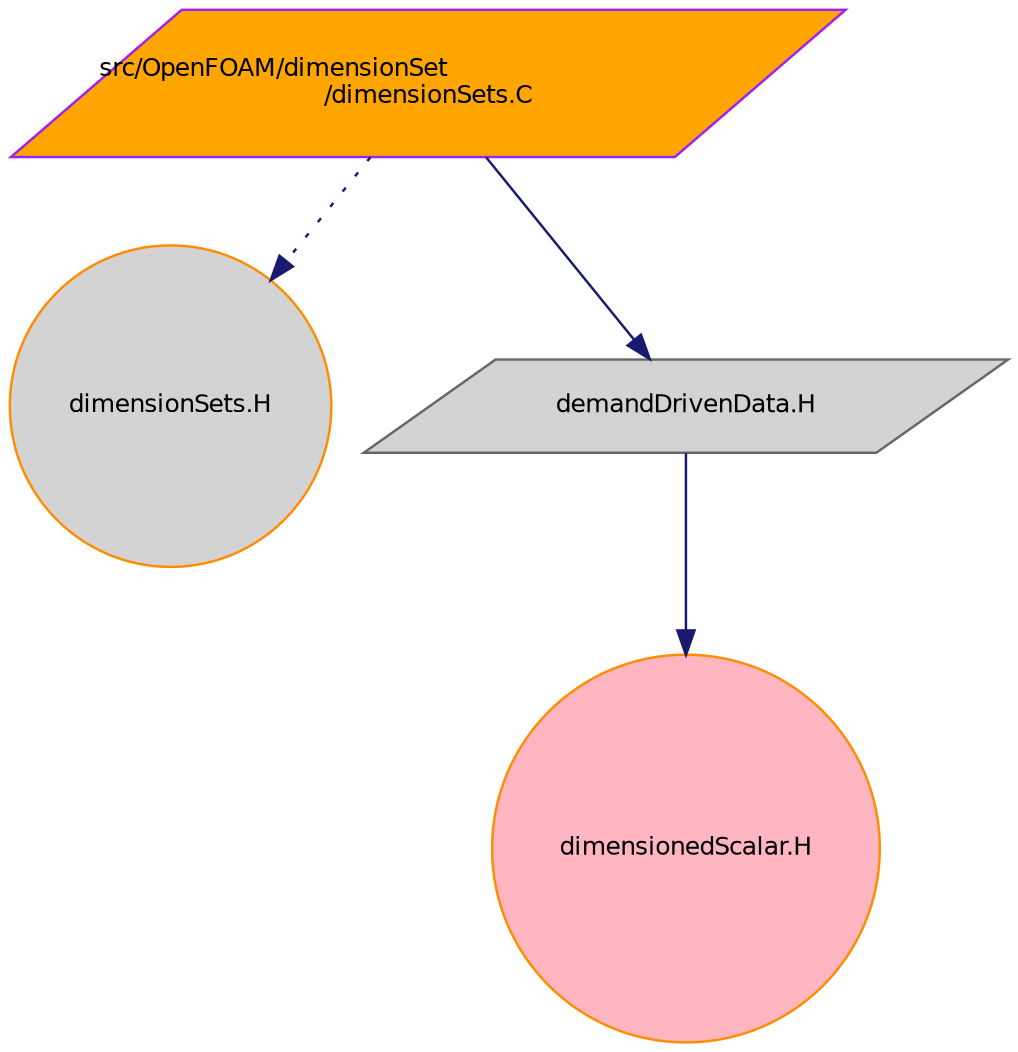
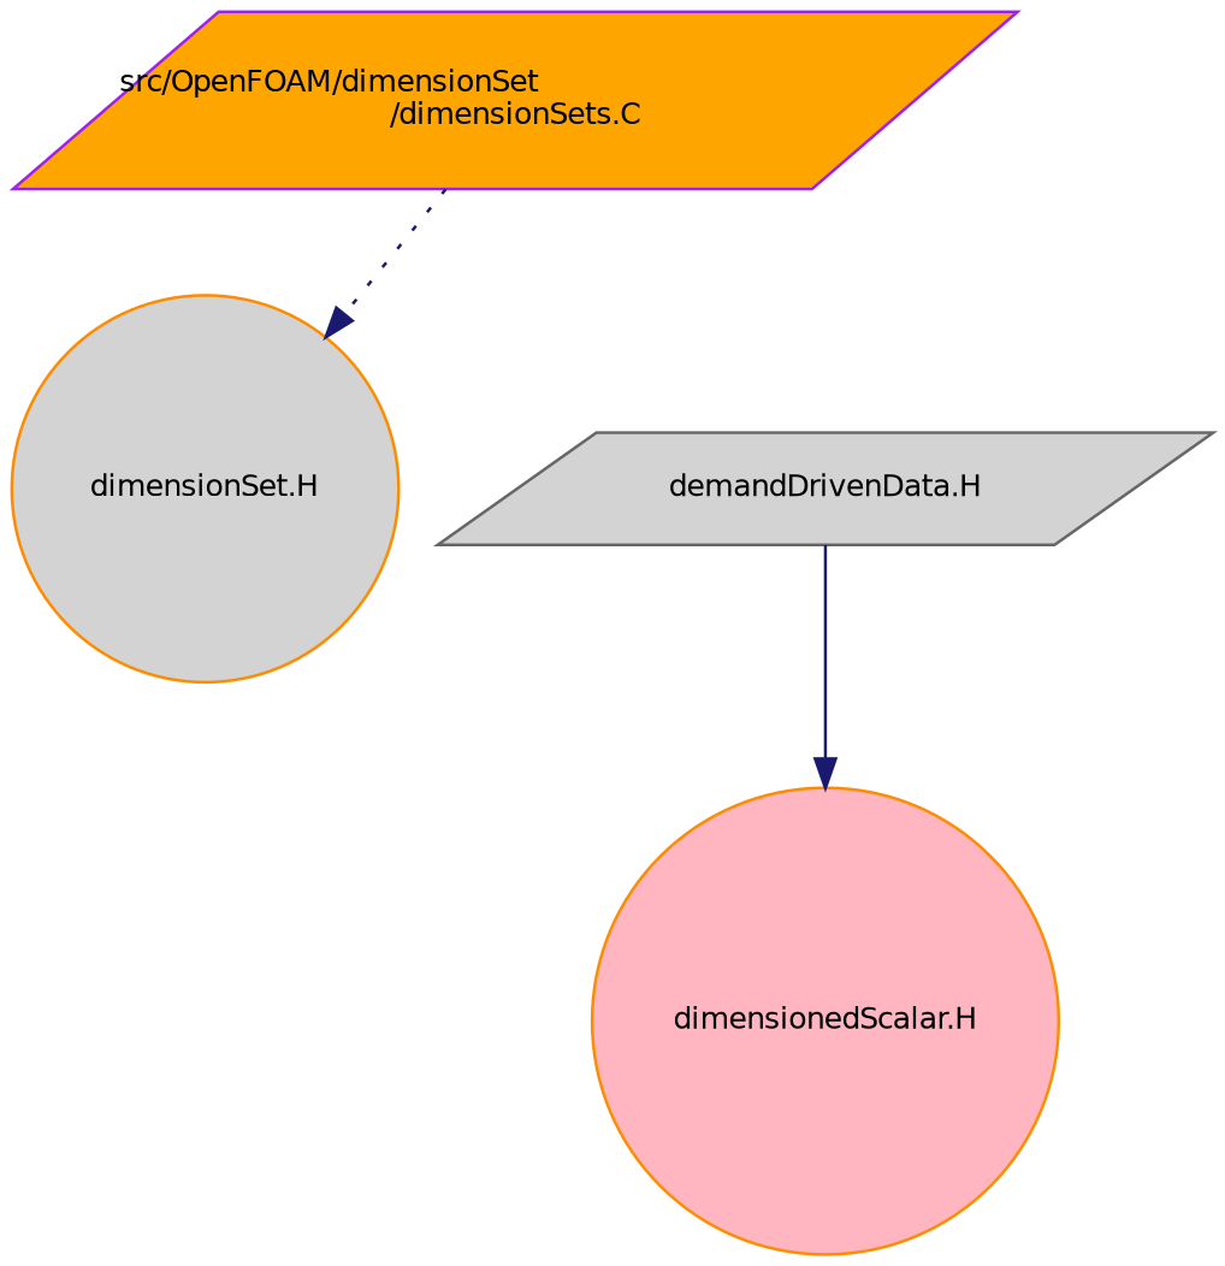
  digraph {
    node [color=darkorange fillcolor=lightgrey fontname=Helvetica fontsize=10 shape=parallelogram style=filled]
    edge [color=midnightblue fontname=Helvetica fontsize=10 labelfontname=Helvetica labelfontsize=10 style=solid]
    n1 [color=purple fillcolor=orange fontcolor=black height=0.2 label="src/OpenFOAM/dimensionSet\l/dimensionSets.C" width=0.4]
-   n2 [height=0.2 label="dimensionSets.H" shape=circle width=0.4]
+   n2 [height=0.2 label="dimensionSet.H" shape=circle width=0.4]
    n3 [color=gray40 height=0.2 label="demandDrivenData.H" width=0.4]
    n4 [fillcolor=lightpink height=0.2 label="dimensionedScalar.H" shape=circle width=0.4]
    n1 -> n2 [style=dotted]
-   n1 -> n3
    n3 -> n4
  }
